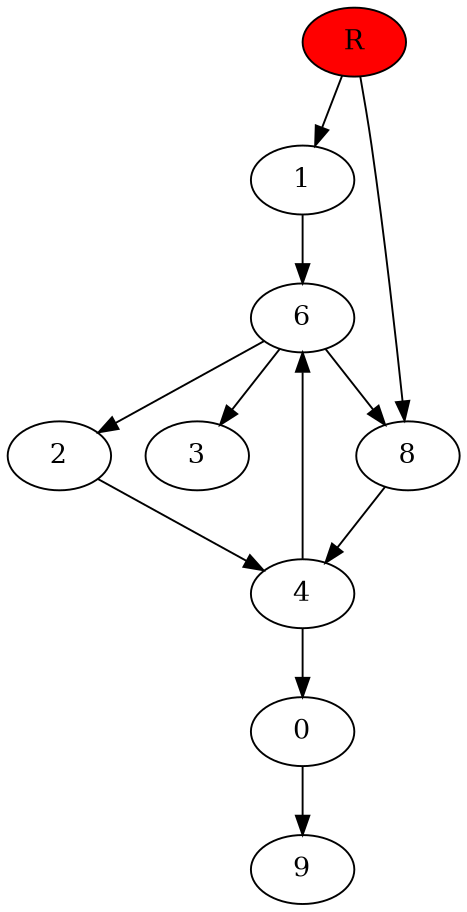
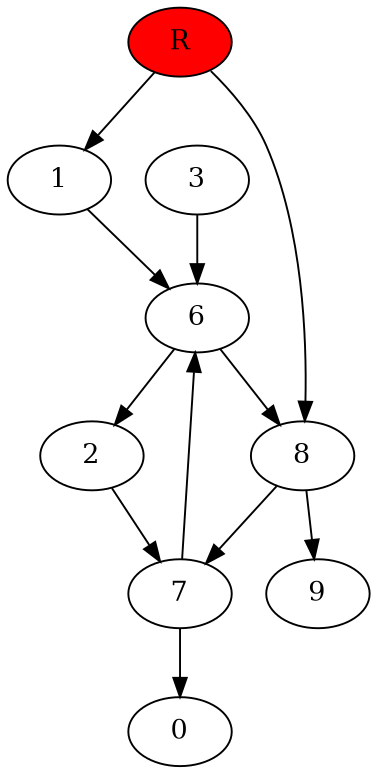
  digraph {
    1
    6
    2
    8
-   4
+   4 [label=7]
    n6 [label=0]
    3
    9
    R [fillcolor="#ff0000" style=filled]
    1 -> 6
    6 -> 2
    6 -> 8
    2 -> 4
    8 -> 4
    4 -> 6
    4 -> n6
-   n6 -> 9
-   6 -> 3
+   8 -> 9
+   3 -> 6
    R -> 1
    R -> 8
  }
